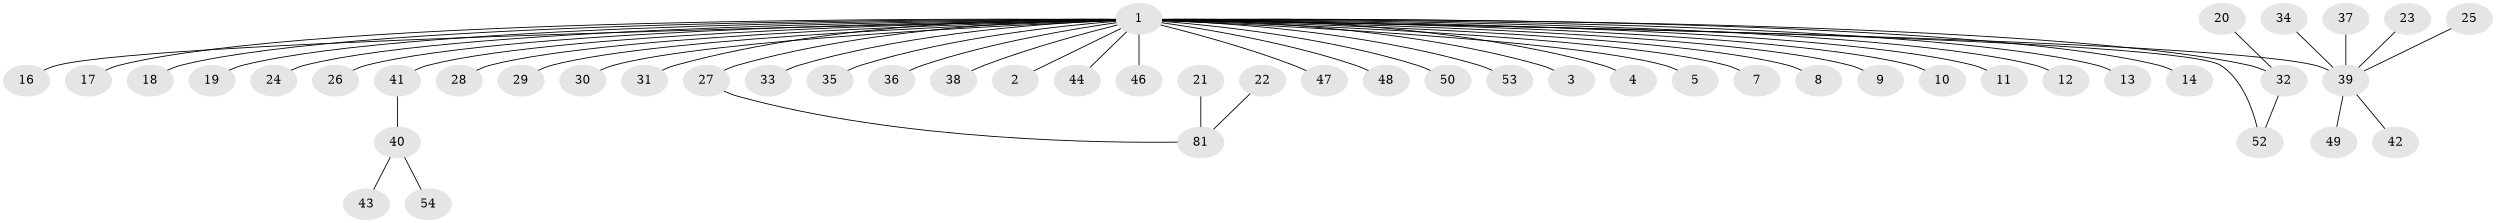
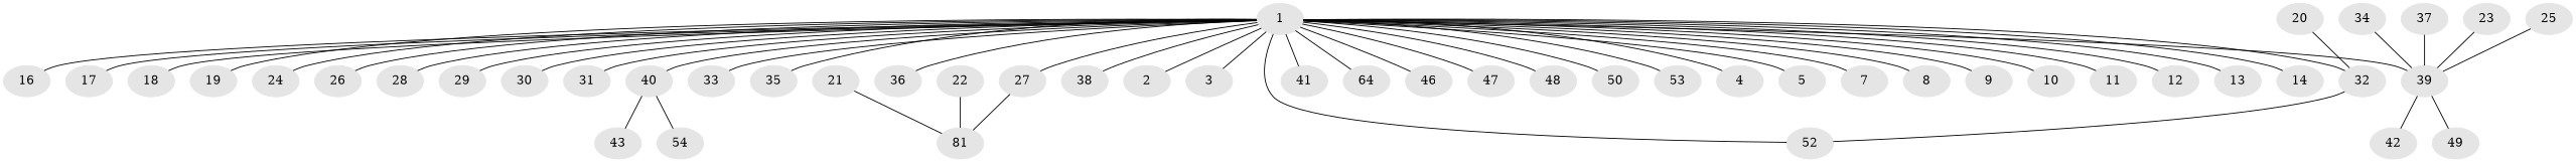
  graph {
    node [color=gray90 style=filled]
    edge [weight=1.0]
    1
    2
    3
    4
    5
    7
    8
    9
    10
    11
    12
    13
    14
    16
    17
    18
    19
    24
    26
    27
    28
    29
    30
    31
    32
    33
    35
    36
    38
    39
    40
    41
-   44
+   44 [label=64]
    46
    47
    48
    50
    52
    53
    n40 [label=81]
    42
    49
    43
    54
    20
    21
    22
    23
    25
    34
    37
    1 -- 2
    1 -- 3
    1 -- 4
    1 -- 5
    1 -- 7
    1 -- 8
    1 -- 9
    1 -- 10
    1 -- 11
    1 -- 12
    1 -- 13
    1 -- 14
    1 -- 16
    1 -- 17
    1 -- 18 [weight=2.0]
    1 -- 19
    1 -- 24
    1 -- 26
    1 -- 27 [weight=3.0]
    1 -- 28
    1 -- 29
    1 -- 30
    1 -- 31
    1 -- 32 [weight=2.0]
    1 -- 33
    1 -- 35
    1 -- 36
    1 -- 38
    1 -- 39 [weight=2.0]
-   41 -- 40
+   1 -- 40
    1 -- 41
    1 -- 44
    1 -- 46
    1 -- 47 [weight=2.0]
    1 -- 48
    1 -- 50
    1 -- 52
    1 -- 53
    27 -- n40
    32 -- 52
    39 -- 42
    39 -- 49
    40 -- 43
    40 -- 54
    20 -- 32
    21 -- n40
    22 -- n40
    23 -- 39
    25 -- 39
    34 -- 39
    37 -- 39
  }
